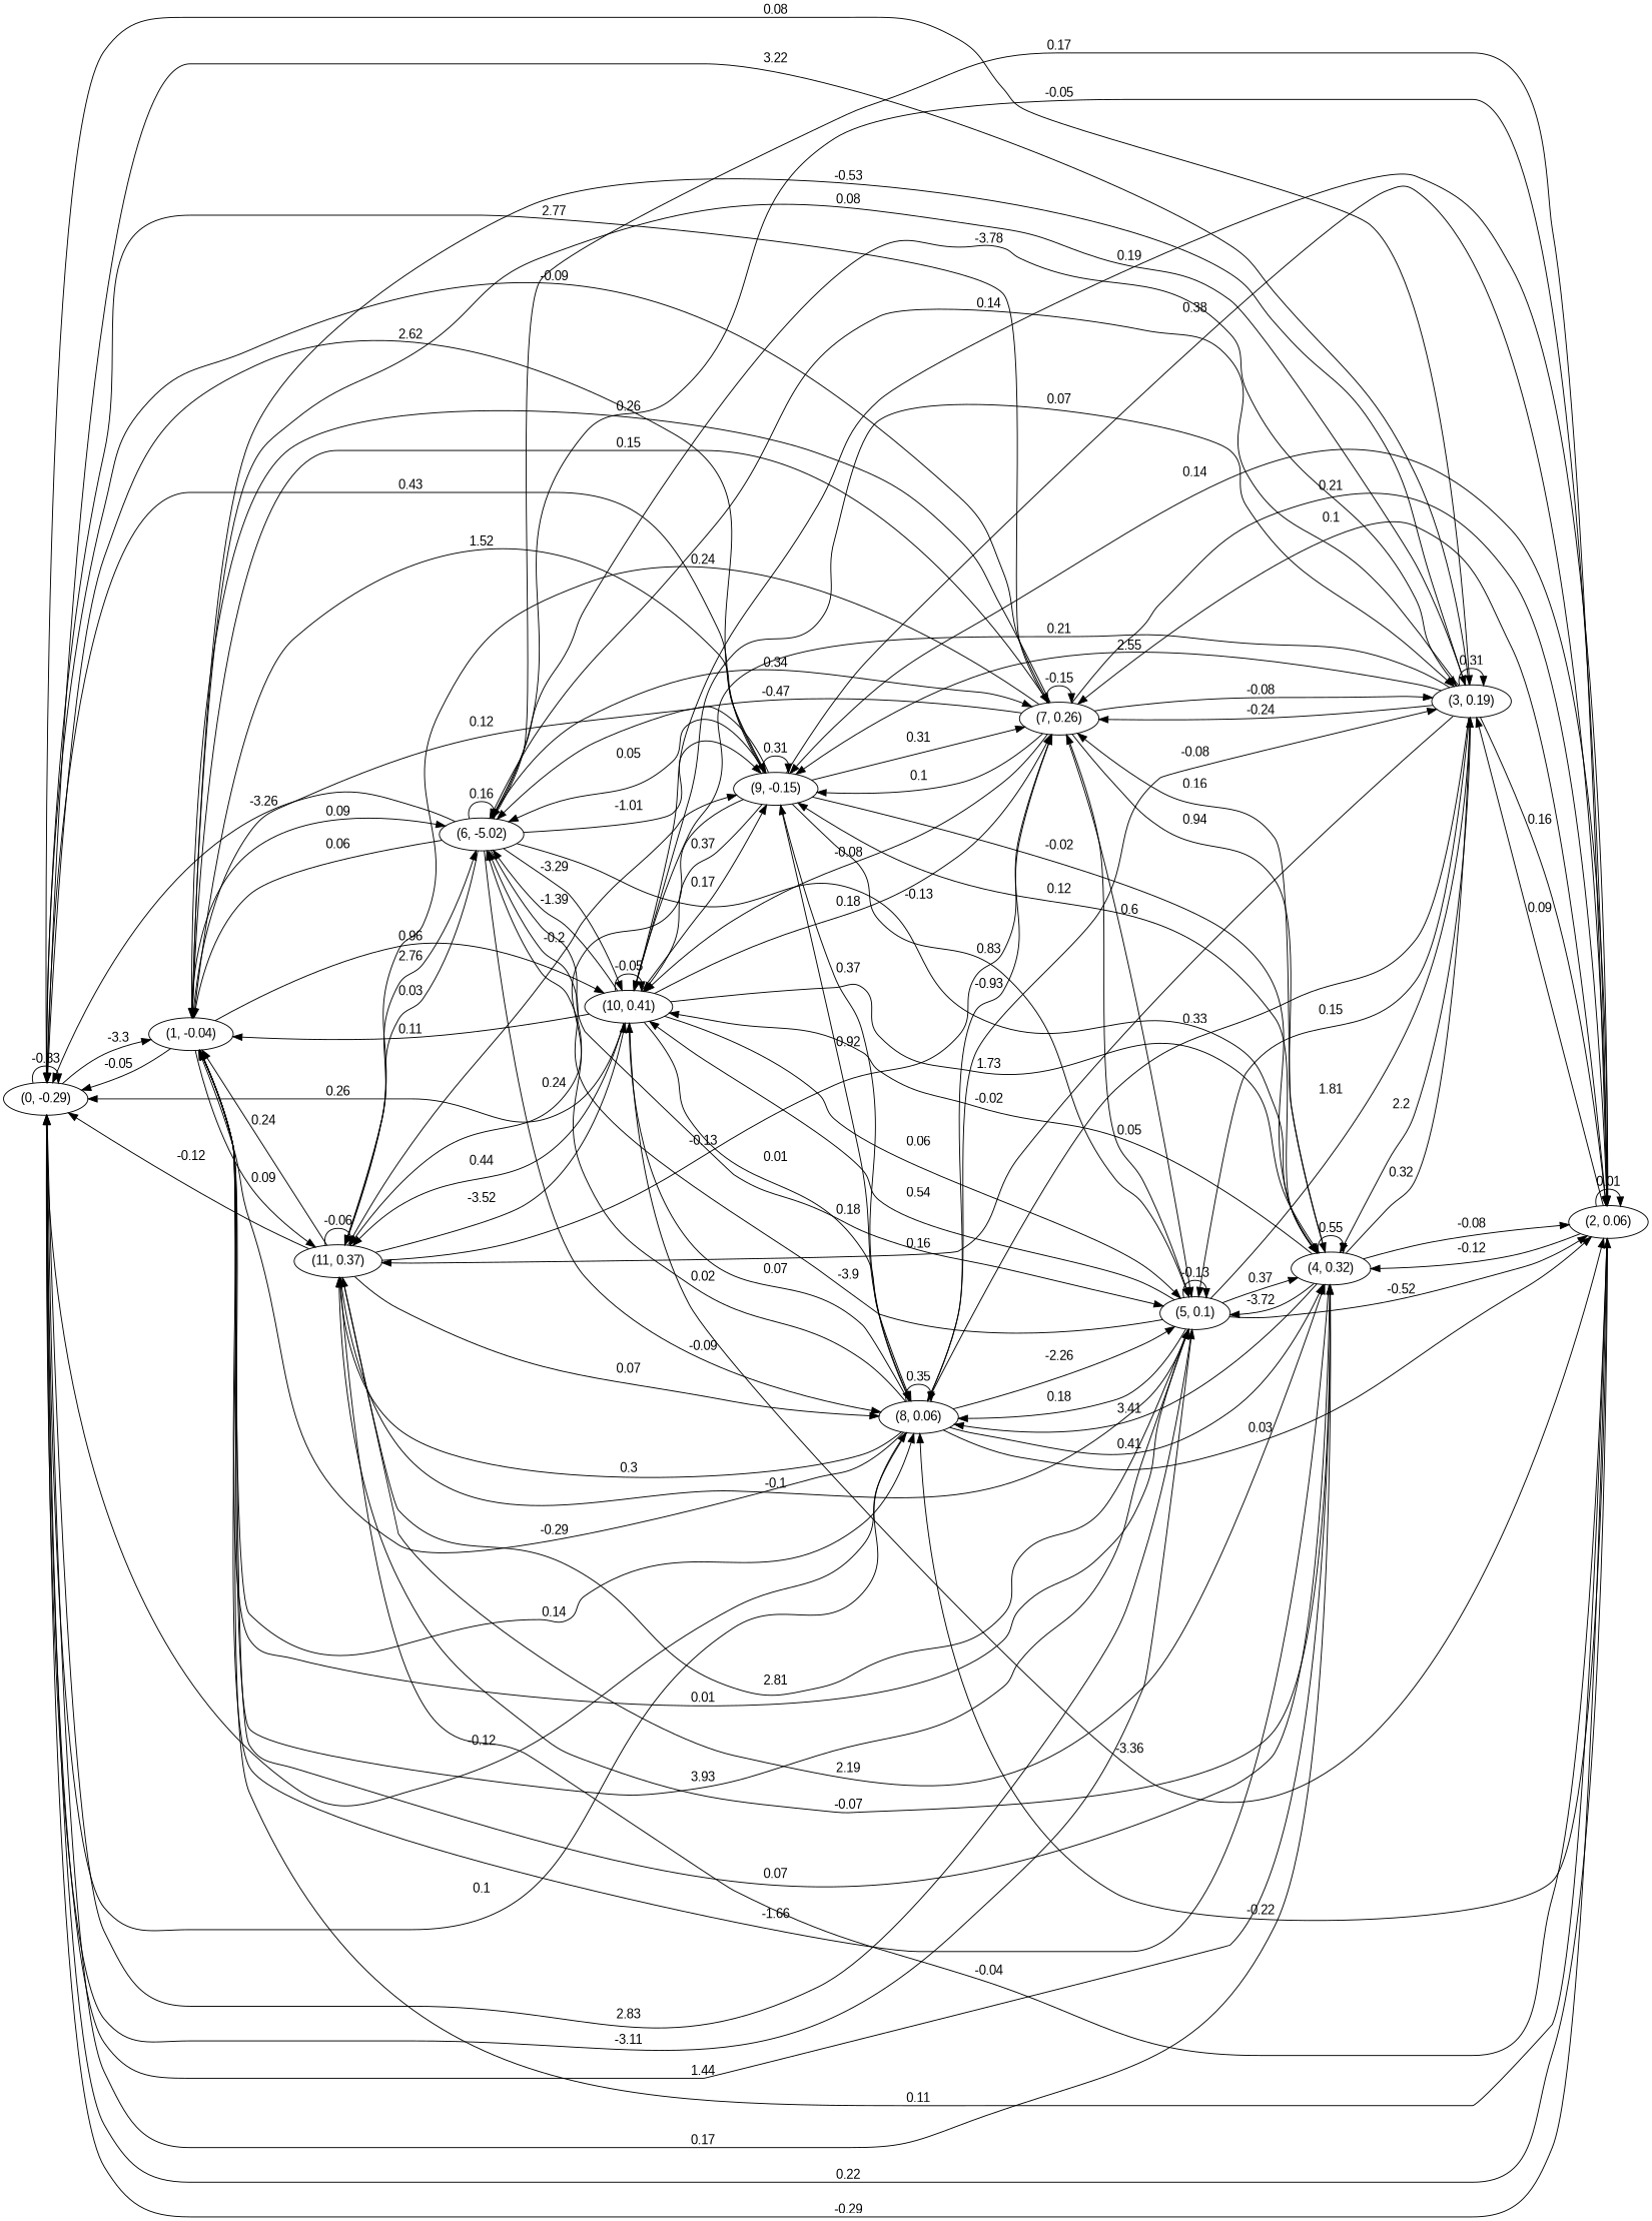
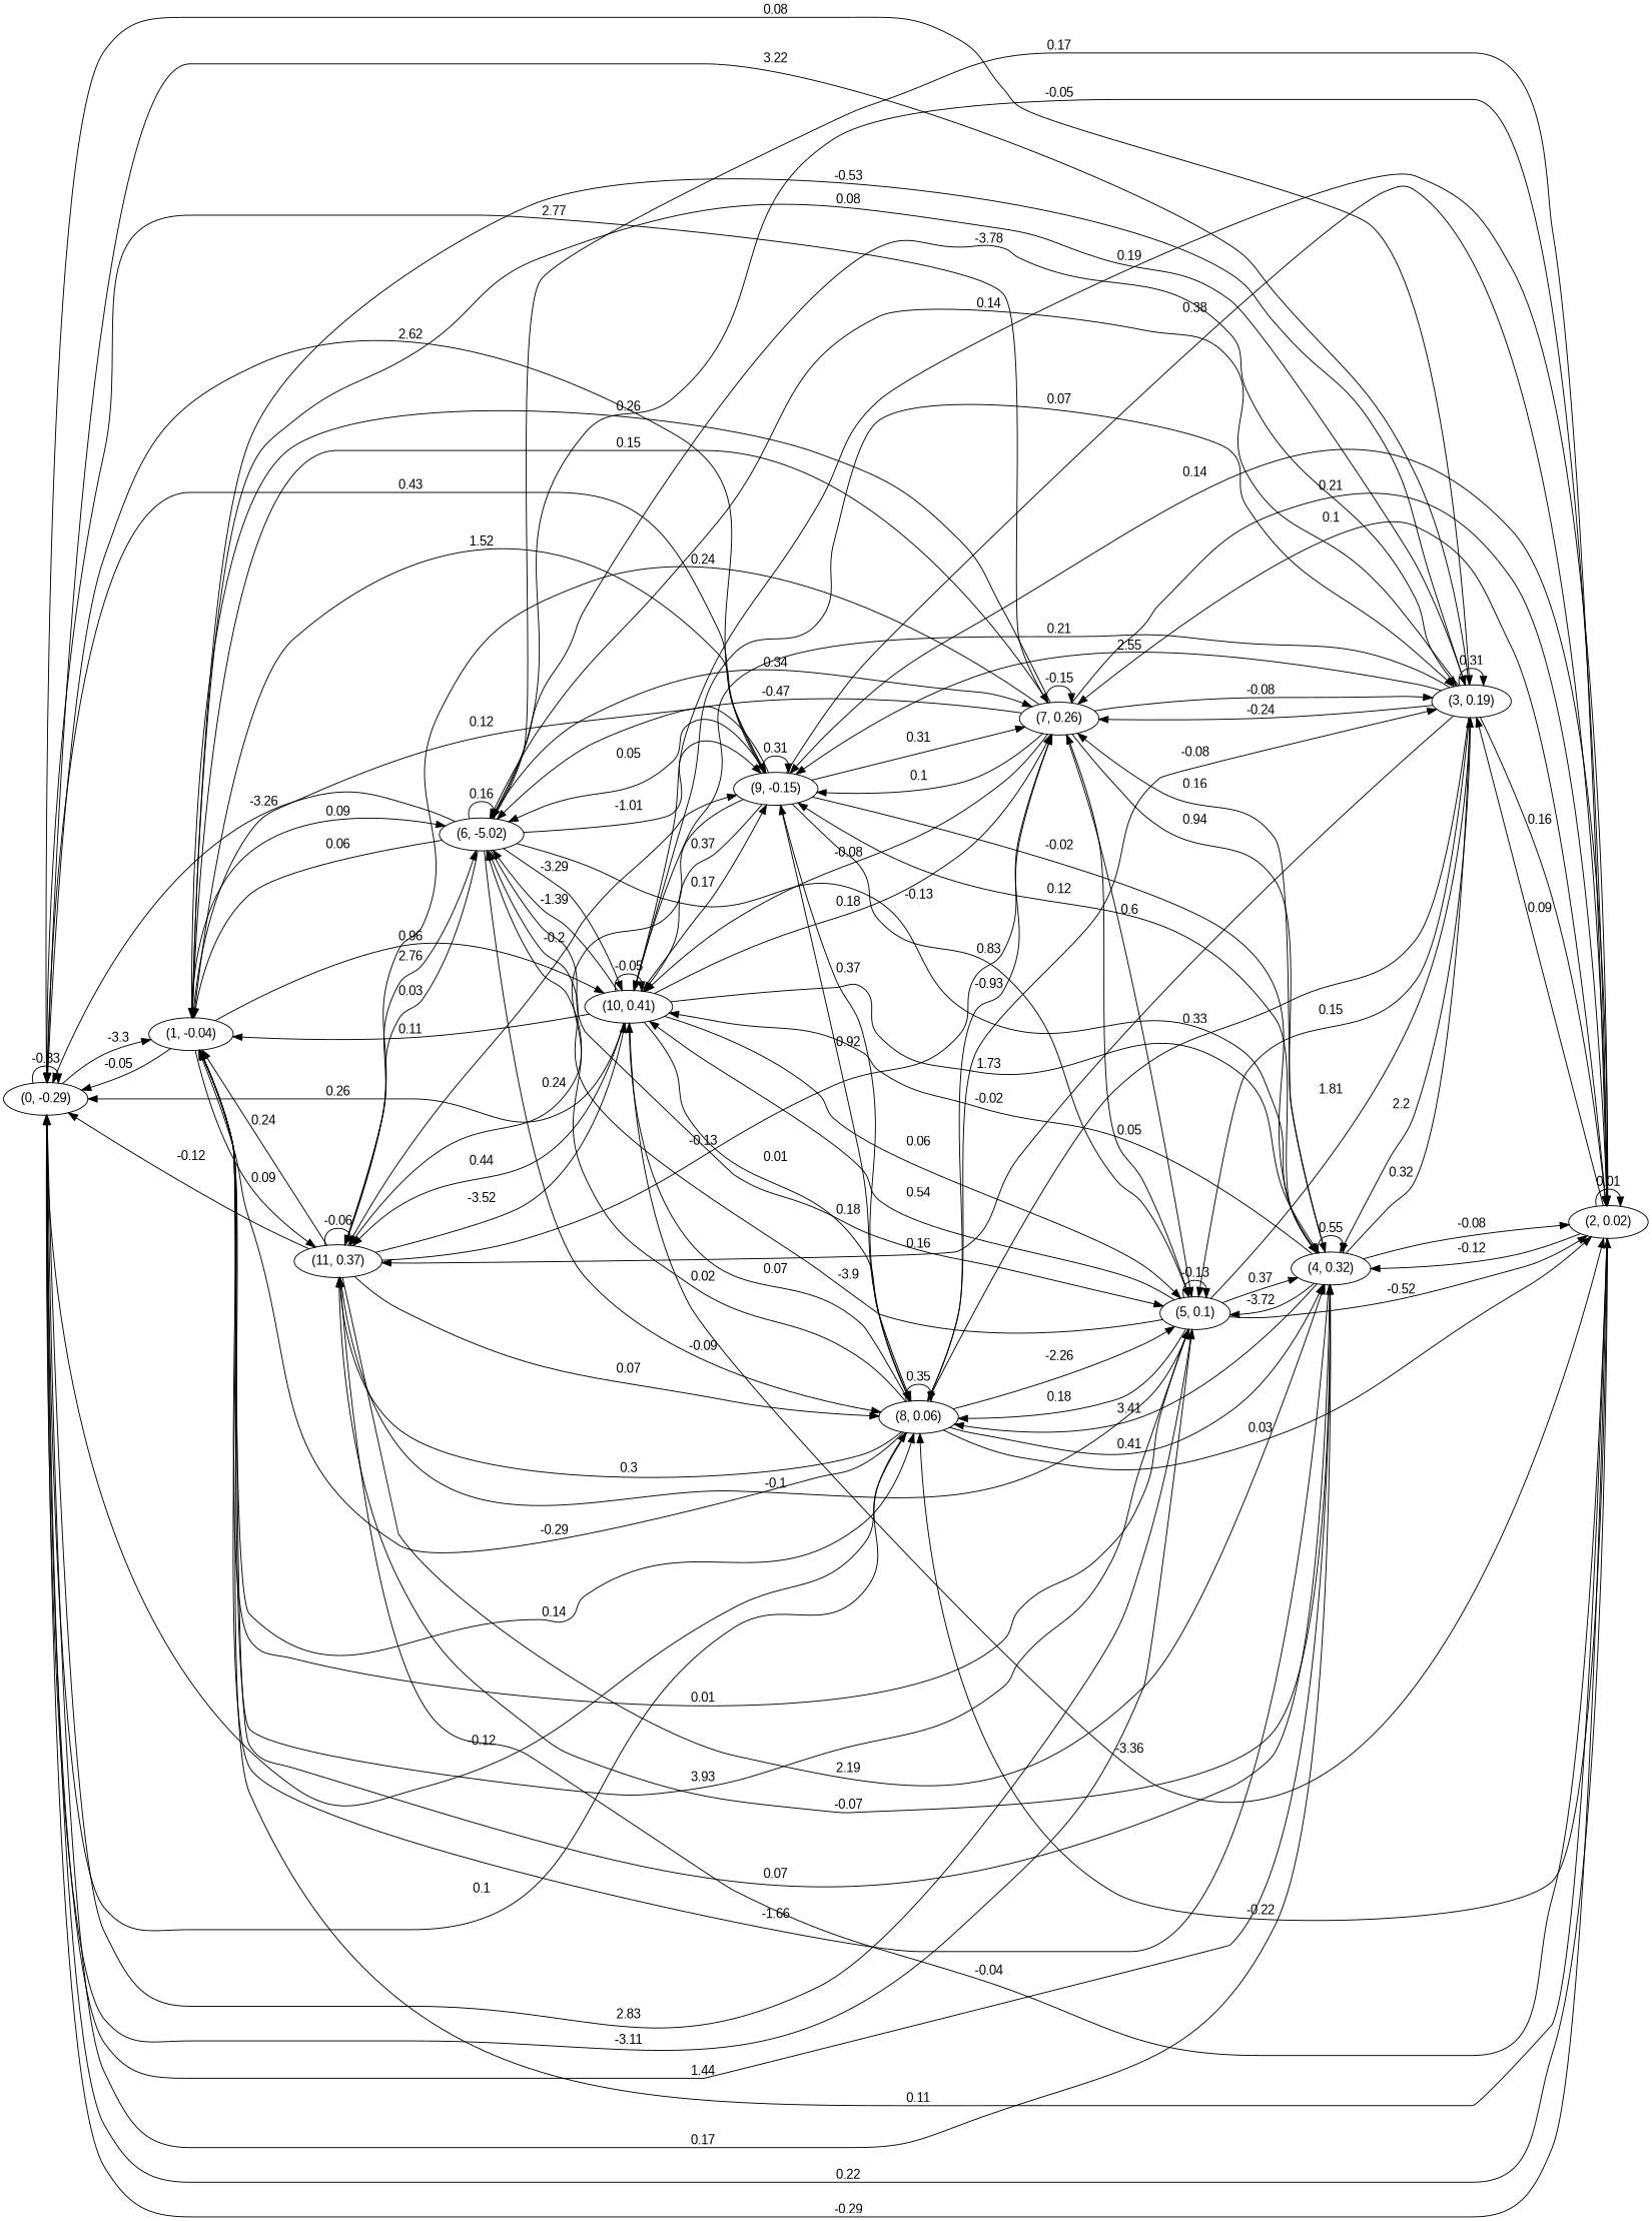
  digraph {
    fontname="Liberation Sans"
    rankdir=LR
    node [fontname="Liberation Sans"]
    edge [fontname="Liberation Sans"]
    n1 [label="(0, -0.29)"]
    n2 [label="(1, -0.04)"]
-   n3 [label="(2, 0.06)"]
+   n3 [label="(2, 0.02)"]
    n4 [label="(3, 0.19)"]
    n5 [label="(4, 0.32)"]
    n6 [label="(5, 0.1)"]
    n7 [label="(7, 0.26)"]
    n8 [label="(8, 0.06)"]
    n9 [label="(9, -0.15)"]
    n10 [label="(10, 0.41)"]
    n11 [label="(6, -5.02)"]
    n12 [label="(11, 0.37)"]
    n1 -> n1 [label=-0.33]
    n1 -> n2 [label=-3.3]
    n1 -> n3 [label=0.22]
    n1 -> n4 [label=0.08]
    n1 -> n5 [label=1.44]
    n1 -> n6 [label=-3.11]
-   n1 -> n7 [label=-0.09]
    n1 -> n8 [label=0.1]
    n1 -> n9 [label=0.43]
    n2 -> n1 [label=-0.05]
    n2 -> n4 [label=0.08]
    n2 -> n5 [label=0.07]
    n2 -> n6 [label=3.93]
    n2 -> n7 [label=0.15]
    n2 -> n8 [label=0.14]
    n2 -> n9 [label=1.52]
    n2 -> n10 [label=0.96]
    n2 -> n11 [label=0.09]
    n2 -> n12 [label=0.09]
    n3 -> n1 [label=-0.29]
    n3 -> n2 [label=0.11]
    n3 -> n3 [label=0.01]
    n3 -> n4 [label=0.09]
    n3 -> n5 [label=-0.12]
    n3 -> n7 [label=0.1]
    n3 -> n8 [label=-0.22]
    n3 -> n9 [label=0.14]
    n3 -> n10 [label=0.19]
    n3 -> n11 [label=-0.05]
    n3 -> n12 [label=-0.04]
    n4 -> n1 [label=3.22]
    n4 -> n2 [label=-0.53]
    n4 -> n3 [label=0.16]
    n4 -> n4 [label=0.31]
    n4 -> n5 [label=2.2]
    n4 -> n6 [label=0.15]
    n4 -> n7 [label=-0.24]
    n4 -> n8 [label=0.33]
    n4 -> n9 [label=2.55]
    n4 -> n10 [label=0.21]
    n4 -> n11 [label=0.14]
    n4 -> n12 [label=0.16]
    n5 -> n1 [label=0.17]
    n5 -> n2 [label=-1.66]
    n5 -> n3 [label=-0.08]
    n5 -> n4 [label=0.32]
    n5 -> n5 [label=0.55]
    n5 -> n6 [label=-3.72]
    n5 -> n7 [label=0.16]
    n5 -> n8 [label=3.41]
    n5 -> n9 [label=0.12]
    n5 -> n10 [label=-0.02]
    n5 -> n12 [label=-0.07]
    n6 -> n1 [label=2.83]
    n6 -> n2 [label=0.01]
    n6 -> n3 [label=-0.52]
    n6 -> n4 [label=1.81]
    n6 -> n5 [label=0.37]
    n6 -> n6 [label=-0.13]
    n6 -> n7 [label=0.05]
    n6 -> n8 [label=0.18]
    n6 -> n10 [label=0.54]
    n6 -> n11 [label=-3.9]
-   n6 -> n12 [label=2.81]
    n7 -> n1 [label=2.77]
    n7 -> n2 [label=0.26]
    n7 -> n3 [label=0.21]
    n7 -> n4 [label=-0.08]
    n7 -> n5 [label=0.94]
    n7 -> n6 [label=0.6]
    n7 -> n7 [label=-0.15]
    n7 -> n9 [label=0.1]
    n7 -> n10 [label=-0.08]
    n7 -> n11 [label=-0.47]
    n7 -> n12 [label=0.24]
    n8 -> n1 [label=-0.12]
    n8 -> n2 [label=-0.29]
    n8 -> n3 [label=0.03]
    n8 -> n4 [label=-0.08]
    n8 -> n5 [label=0.41]
    n8 -> n6 [label=-2.26]
    n8 -> n7 [label=-0.93]
    n8 -> n8 [label=0.35]
    n8 -> n9 [label=0.92]
    n8 -> n10 [label=0.07]
    n8 -> n11 [label=0.02]
    n8 -> n12 [label=0.3]
    n9 -> n1 [label=2.62]
    n9 -> n2 [label=0.12]
    n9 -> n3 [label=0.38]
    n9 -> n5 [label=-0.02]
    n9 -> n6 [label=0.83]
    n9 -> n7 [label=0.31]
    n9 -> n8 [label=0.37]
    n9 -> n9 [label=0.31]
    n9 -> n10 [label=0.37]
    n9 -> n11 [label=0.05]
    n9 -> n12 [label=0.24]
    n10 -> n1 [label=0.26]
    n10 -> n2 [label=0.11]
    n10 -> n3 [label=-3.36]
    n10 -> n4 [label=0.07]
    n10 -> n5 [label=1.73]
    n10 -> n6 [label=0.06]
    n10 -> n7 [label=0.18]
    n10 -> n8 [label=0.01]
    n10 -> n9 [label=0.17]
    n10 -> n10 [label=-0.05]
    n10 -> n11 [label=-1.39]
    n10 -> n12 [label=0.44]
    n11 -> n1 [label=-3.26]
    n11 -> n2 [label=0.06]
    n11 -> n3 [label=0.17]
    n11 -> n4 [label=-3.78]
    n11 -> n5 [label=-0.13]
    n11 -> n6 [label=0.18]
    n11 -> n7 [label=0.34]
    n11 -> n8 [label=-0.09]
    n11 -> n9 [label=-1.01]
    n11 -> n10 [label=-3.29]
    n11 -> n11 [label=0.16]
    n11 -> n12 [label=0.03]
    n12 -> n1 [label=-0.12]
    n12 -> n2 [label=0.24]
    n12 -> n5 [label=2.19]
    n12 -> n6 [label=-0.1]
    n12 -> n7 [label=-0.13]
    n12 -> n8 [label=0.07]
    n12 -> n9 [label=-0.2]
    n12 -> n10 [label=-3.52]
    n12 -> n11 [label=2.76]
    n12 -> n12 [label=-0.06]
  }
